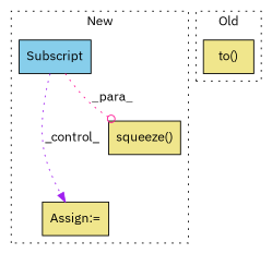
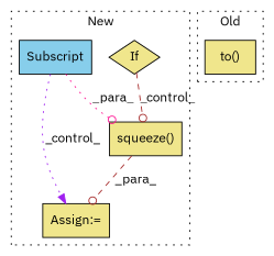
  digraph {
    fontname="IBM Plex Sans"
    node [a=75 fillcolor=khaki fontname="IBM Plex Sans" shape=box style=filled]
    edge [arrowhead=odot color=brown fontname="IBM Plex Sans" style=dashed]
    n1 [l="33,1" label="squeeze()" s="8917,8951"]
    n2 [a=68 l=3 label="Assign:=" s=8895]
+   n3 [a=96 l="3,18" label=If s="8089,8105" shape=diamond]
    n4 [a=63 fillcolor=skyblue l="24,0" label=Subscript s="8917,0"]
    n5 [l="146,1" label="to()" s="8641,8798"]
    subgraph cluster_1 {
      label=New
      style=dotted
      n1
      n2
+     n3
      n4
    }
    subgraph cluster_2 {
      label=Old
      style=dotted
      n5
    }
+   n1 -> n2 [label=_para_]
+   n3 -> n1 [label=_control_]
    n4 -> n1 [color=deeppink label=_para_ style=dotted]
    n4 -> n2 [arrowhead=normal color=purple label=_control_ style=dotted]
  }
